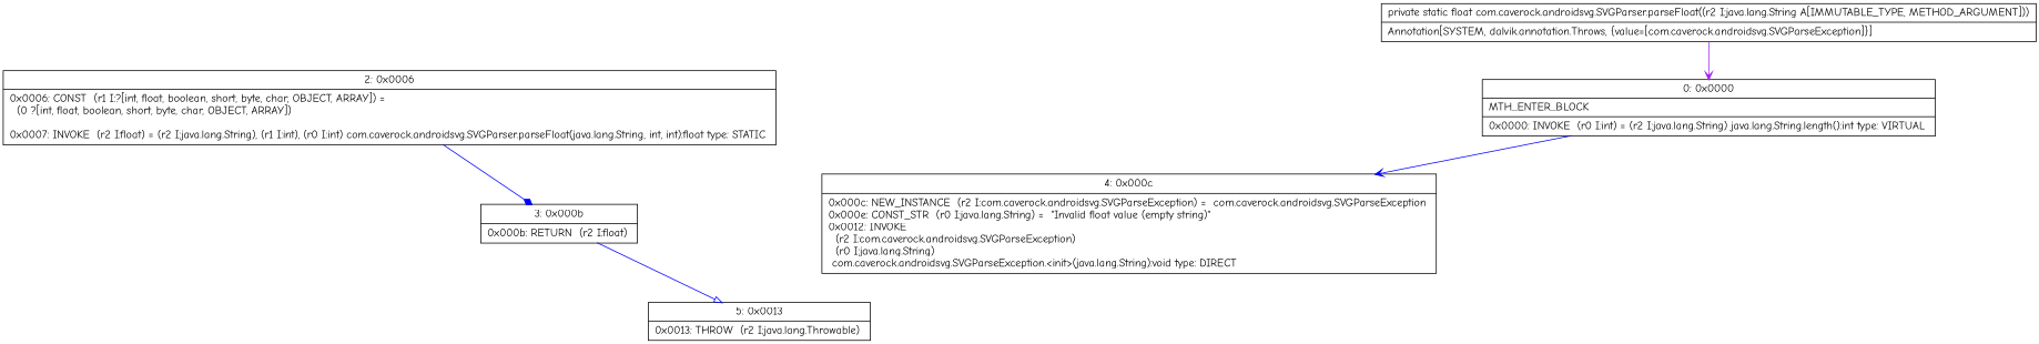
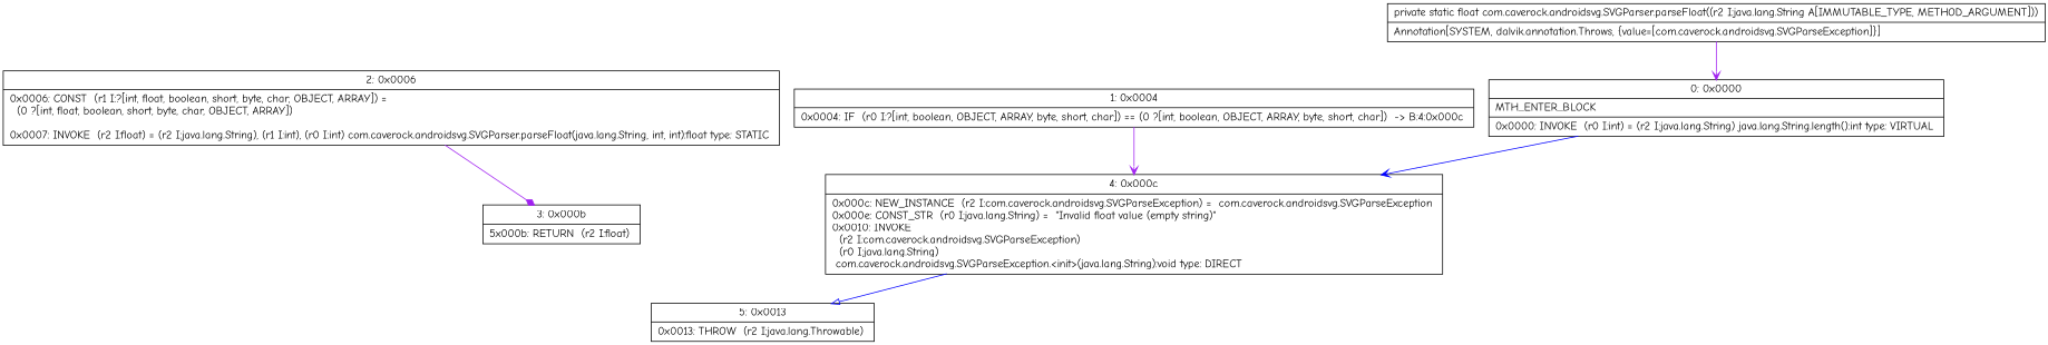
  digraph {
    fontname="Comic Neue"
    node [fontname="Comic Neue" shape=record]
    edge [arrowhead=vee color=blue fontname="Comic Neue"]
    n1 [label="{0\:\ 0x0000|MTH_ENTER_BLOCK\l|0x0000: INVOKE  (r0 I:int) = (r2 I:java.lang.String) java.lang.String.length():int type: VIRTUAL \l}"]
-   n2 [label="{4\:\ 0x000c|0x000c: NEW_INSTANCE  (r2 I:com.caverock.androidsvg.SVGParseException) =  com.caverock.androidsvg.SVGParseException \l0x000e: CONST_STR  (r0 I:java.lang.String) =  \"Invalid float value (empty string)\" \l0x0012: INVOKE  \l  (r2 I:com.caverock.androidsvg.SVGParseException)\l  (r0 I:java.lang.String)\l com.caverock.androidsvg.SVGParseException.\<init\>(java.lang.String):void type: DIRECT \l}"]
+   n2 [label="{4\:\ 0x000c|0x000c: NEW_INSTANCE  (r2 I:com.caverock.androidsvg.SVGParseException) =  com.caverock.androidsvg.SVGParseException \l0x000e: CONST_STR  (r0 I:java.lang.String) =  \"Invalid float value (empty string)\" \l0x0010: INVOKE  \l  (r2 I:com.caverock.androidsvg.SVGParseException)\l  (r0 I:java.lang.String)\l com.caverock.androidsvg.SVGParseException.\<init\>(java.lang.String):void type: DIRECT \l}"]
+   n3 [label="{1\:\ 0x0004|0x0004: IF  (r0 I:?[int, boolean, OBJECT, ARRAY, byte, short, char]) == (0 ?[int, boolean, OBJECT, ARRAY, byte, short, char])  \-\> B:4:0x000c \l}"]
    n4 [label="{2\:\ 0x0006|0x0006: CONST  (r1 I:?[int, float, boolean, short, byte, char, OBJECT, ARRAY]) = \l  (0 ?[int, float, boolean, short, byte, char, OBJECT, ARRAY])\l \l0x0007: INVOKE  (r2 I:float) = (r2 I:java.lang.String), (r1 I:int), (r0 I:int) com.caverock.androidsvg.SVGParser.parseFloat(java.lang.String, int, int):float type: STATIC \l}"]
-   n5 [label="{3\:\ 0x000b|0x000b: RETURN  (r2 I:float) \l}"]
+   n5 [label="{3\:\ 0x000b|5x000b: RETURN  (r2 I:float) \l}"]
    n6 [label="{5\:\ 0x0013|0x0013: THROW  (r2 I:java.lang.Throwable) \l}"]
    n7 [label="{private static float com.caverock.androidsvg.SVGParser.parseFloat((r2 I:java.lang.String A[IMMUTABLE_TYPE, METHOD_ARGUMENT]))  | Annotation[SYSTEM, dalvik.annotation.Throws, \{value=[com.caverock.androidsvg.SVGParseException]\}]\l}"]
    n1 -> n2
-   n5 -> n6 [arrowhead=onormal]
-   n4 -> n5 [arrowhead=diamond]
+   n2 -> n6 [arrowhead=onormal]
+   n3 -> n2 [color=purple]
+   n4 -> n5 [arrowhead=diamond color=purple]
    n7 -> n1 [color=purple]
  }
